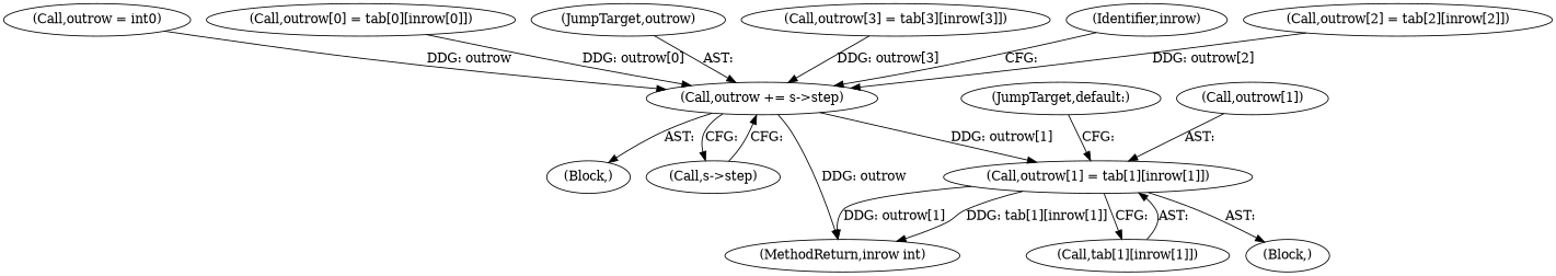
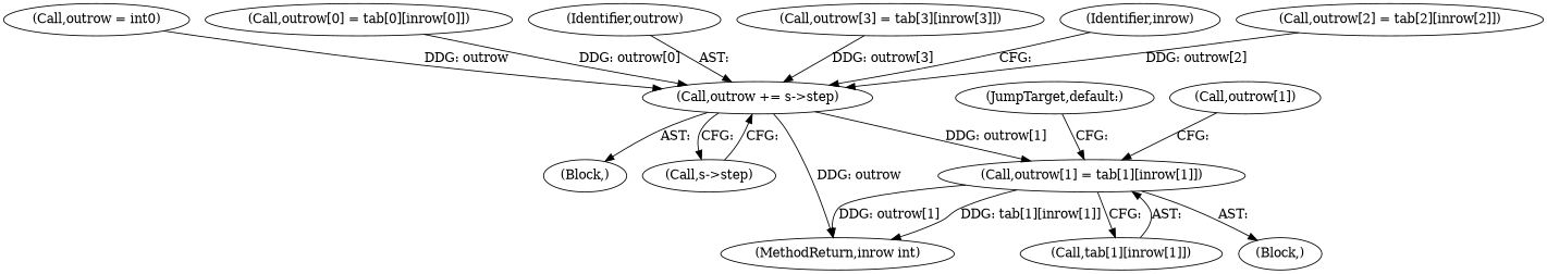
  digraph {
    n1 [label="(Call,outrow[1] = tab[1][inrow[1]])"]
    n2 [label="(Block,)"]
    n3 [label="(MethodReturn,inrow int)"]
    n4 [label="(Call,tab[1][inrow[1]])"]
    n5 [label="(Call,outrow += s->step)"]
    n6 [label="(Block,)"]
    n7 [label="(Call,s->step)"]
    n8 [label="(JumpTarget,default:)"]
    n9 [label="(Call,outrow = int0)"]
    n10 [label="(Call,outrow[1])"]
    n11 [label="(Call,outrow[0] = tab[0][inrow[0]])"]
-   n12 [label="(JumpTarget,outrow)"]
+   n12 [label="(Identifier,outrow)"]
    n13 [label="(Call,outrow[3] = tab[3][inrow[3]])"]
    n14 [label="(Identifier,inrow)"]
    n15 [label="(Call,outrow[2] = tab[2][inrow[2]])"]
    n1 -> n2 [label="AST: "]
    n1 -> n3 [label="DDG: outrow[1]"]
    n1 -> n3 [label="DDG: tab[1][inrow[1]]"]
    n1 -> n4 [label="CFG: "]
    n4 -> n1 [label="AST: "]
    n5 -> n1 [label="DDG: outrow[1]"]
    n5 -> n3 [label="DDG: outrow"]
    n5 -> n6 [label="AST: "]
    n5 -> n7 [label="CFG: "]
    n7 -> n5 [label="CFG: "]
    n8 -> n1 [label="CFG: "]
    n9 -> n5 [label="DDG: outrow"]
-   n10 -> n1 [label="AST: "]
+   n10 -> n1 [label="CFG: "]
    n11 -> n5 [label="DDG: outrow[0]"]
    n12 -> n5 [label="AST: "]
    n13 -> n5 [label="DDG: outrow[3]"]
    n14 -> n5 [label="CFG: "]
    n15 -> n5 [label="DDG: outrow[2]"]
  }
